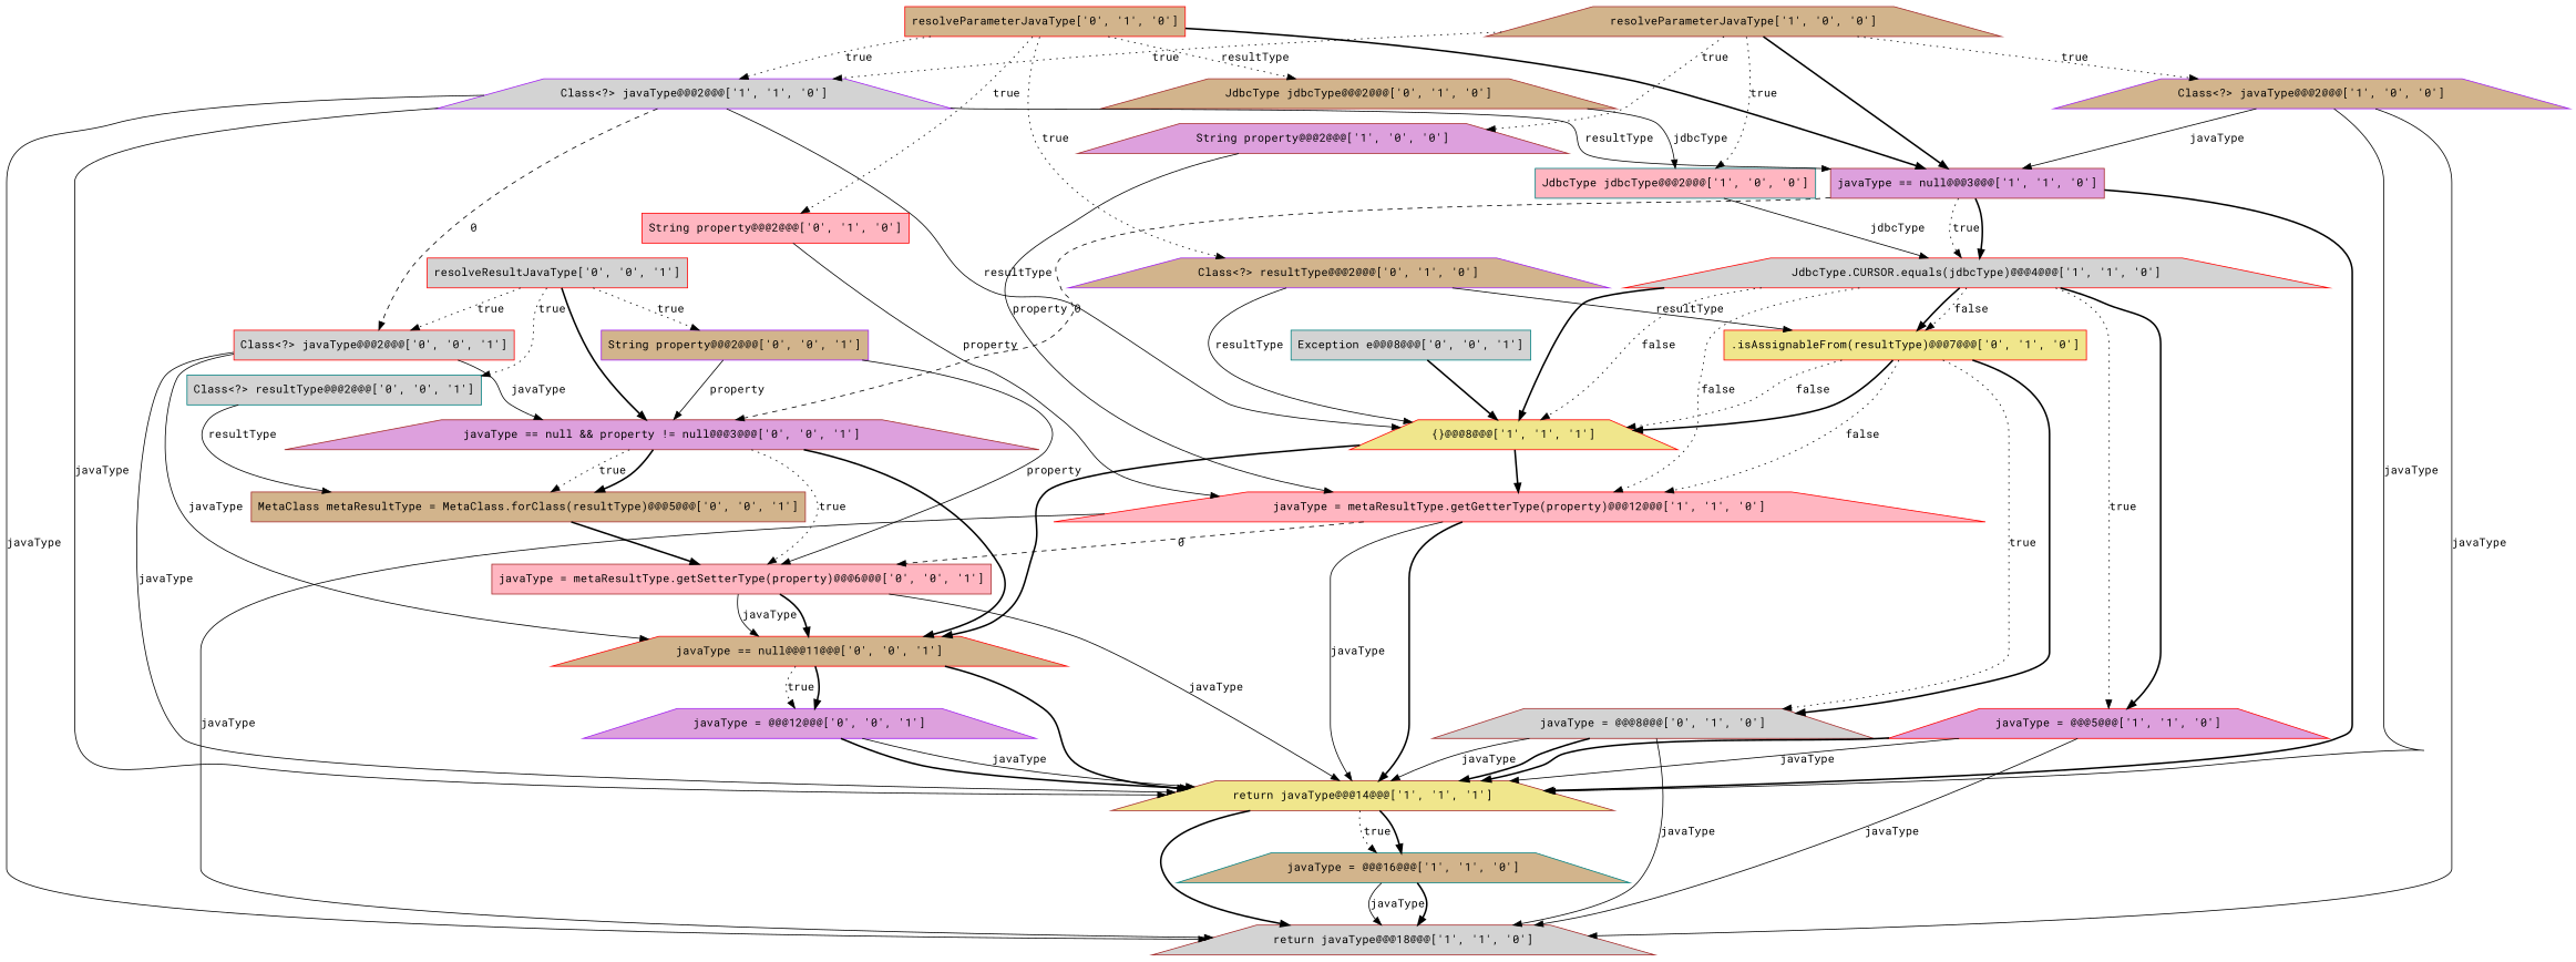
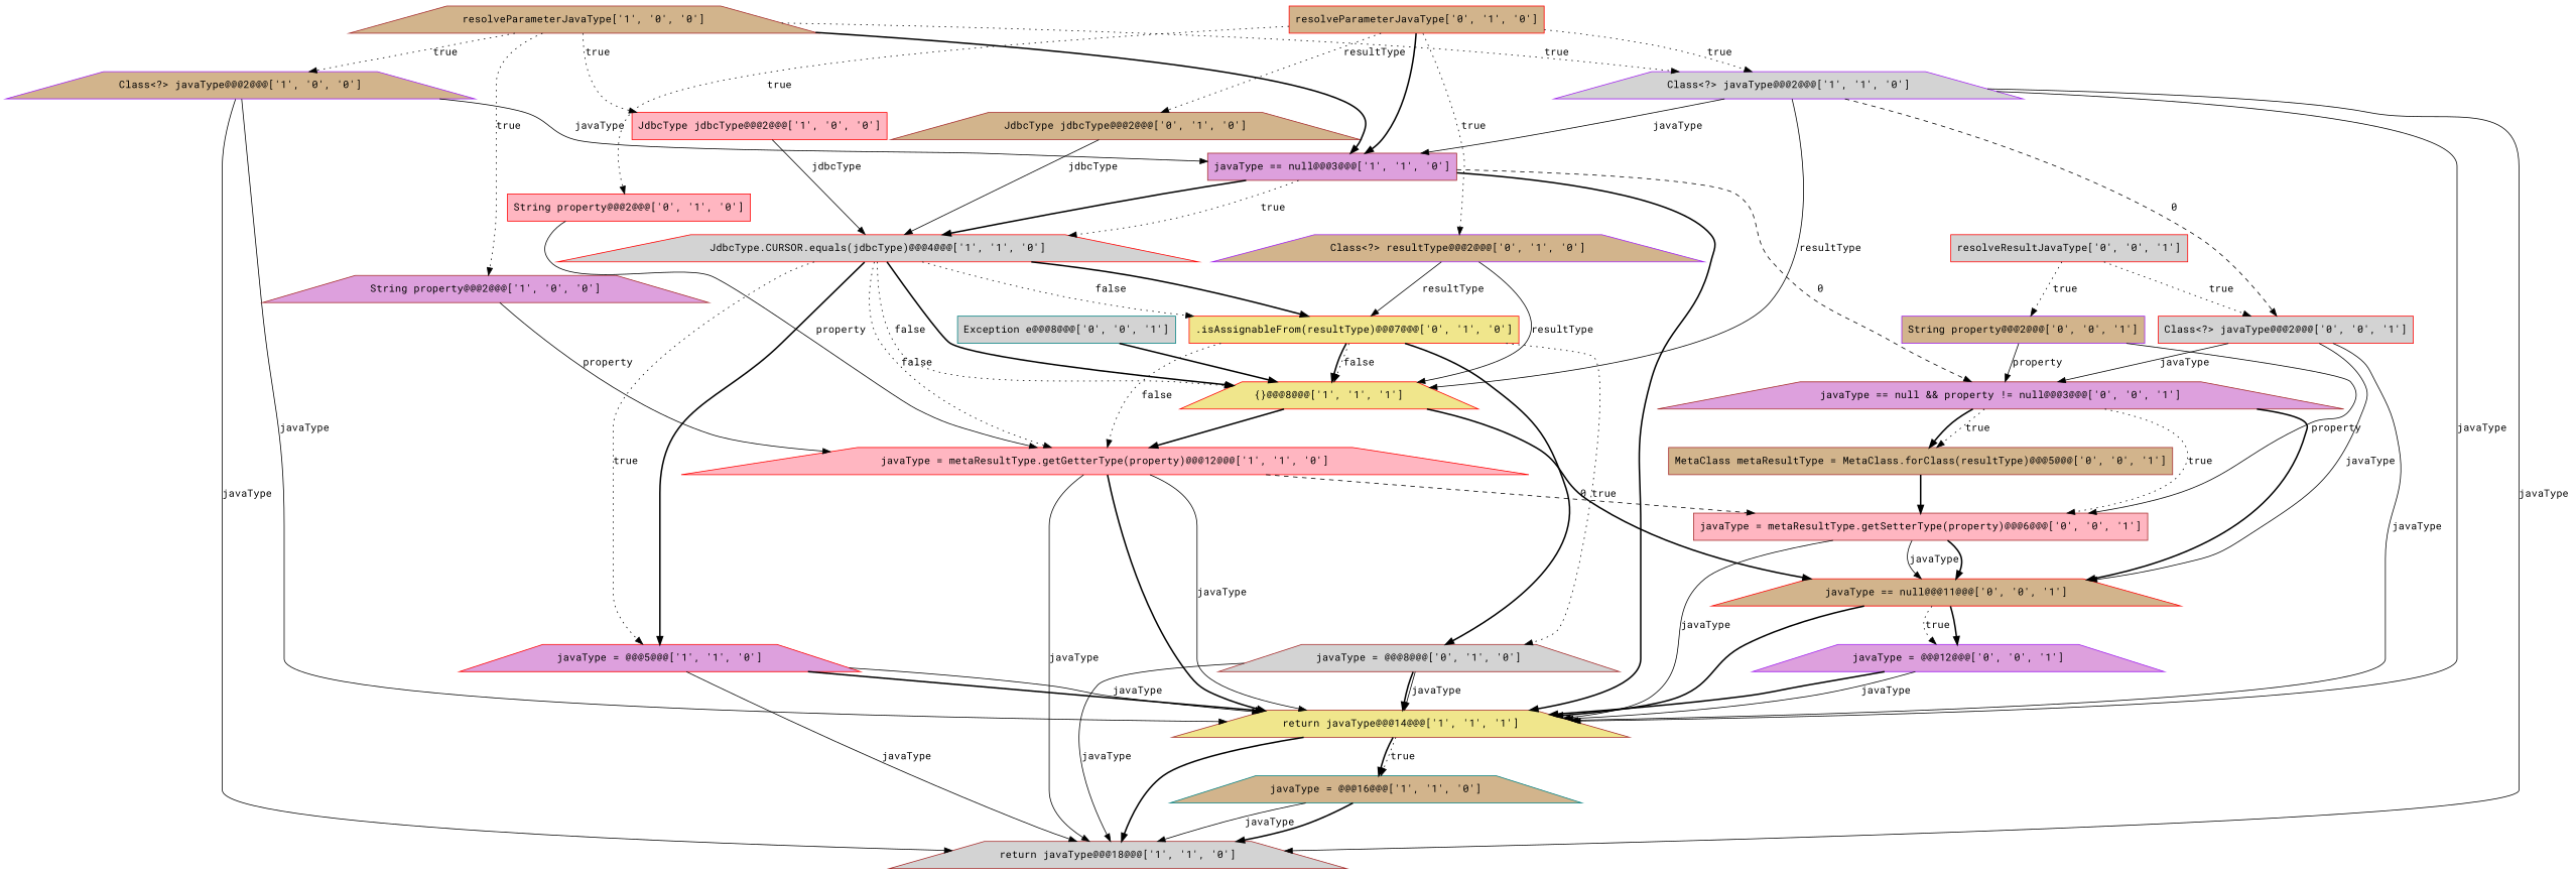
  digraph {
    fontname="Roboto Mono"
    node [color=red fillcolor=tan fontname="Roboto Mono" shape=trapezium style=filled]
    edge [fontname="Roboto Mono" style=solid]
    n1 [color=brown fillcolor=plum label="javaType == null@@@3@@@['1', '1', '0']" shape=box]
    n2 [color=brown fillcolor=khaki label="return javaType@@@14@@@['1', '1', '1']"]
    n3 [fillcolor=lightgrey label="JdbcType.CURSOR.equals(jdbcType)@@@4@@@['1', '1', '0']"]
    n4 [color=brown fillcolor=plum label="javaType == null && property != null@@@3@@@['0', '0', '1']"]
    n5 [color=teal label="javaType = @@@16@@@['1', '1', '0']"]
    n6 [color=brown fillcolor=lightgrey label="return javaType@@@18@@@['1', '1', '0']"]
    n7 [fillcolor=khaki label="{}@@@8@@@['1', '1', '1']"]
    n8 [fillcolor=khaki label=".isAssignableFrom(resultType)@@@7@@@['0', '1', '0']" shape=box]
    n9 [fillcolor=lightpink label="javaType = metaResultType.getGetterType(property)@@@12@@@['1', '1', '0']"]
    n10 [fillcolor=plum label="javaType = @@@5@@@['1', '1', '0']"]
    n11 [color=brown label="MetaClass metaResultType = MetaClass.forClass(resultType)@@@5@@@['0', '0', '1']" shape=box]
    n12 [color=brown fillcolor=lightpink label="javaType = metaResultType.getSetterType(property)@@@6@@@['0', '0', '1']" shape=box]
    n13 [label="javaType == null@@@11@@@['0', '0', '1']"]
    n14 [color=purple label="Class<?> resultType@@@2@@@['0', '1', '0']"]
    n15 [color=brown fillcolor=lightgrey label="javaType = @@@8@@@['0', '1', '0']"]
    n16 [color=teal fillcolor=lightgrey label="Exception e@@@8@@@['0', '0', '1']" shape=box]
    n17 [fillcolor=lightgrey label="resolveResultJavaType['0', '0', '1']" shape=box]
    n18 [color=purple label="String property@@@2@@@['0', '0', '1']" shape=box]
-   n19 [color=teal fillcolor=lightgrey label="Class<?> resultType@@@2@@@['0', '0', '1']" shape=box]
    n20 [fillcolor=lightgrey label="Class<?> javaType@@@2@@@['0', '0', '1']" shape=box]
    n21 [color=brown label="JdbcType jdbcType@@@2@@@['0', '1', '0']"]
    n22 [color=purple fillcolor=plum label="javaType = @@@12@@@['0', '0', '1']"]
    n23 [color=purple label="Class<?> javaType@@@2@@@['1', '0', '0']"]
-   n24 [color=teal fillcolor=lightpink label="JdbcType jdbcType@@@2@@@['1', '0', '0']" shape=box]
+   n24 [fillcolor=lightpink label="JdbcType jdbcType@@@2@@@['1', '0', '0']" shape=box]
    n25 [color=purple fillcolor=lightgrey label="Class<?> javaType@@@2@@@['1', '1', '0']"]
    n26 [color=brown label="resolveParameterJavaType['1', '0', '0']"]
    n27 [color=brown fillcolor=plum label="String property@@@2@@@['1', '0', '0']"]
    n28 [fillcolor=lightpink label="String property@@@2@@@['0', '1', '0']" shape=box]
    n29 [label="resolveParameterJavaType['0', '1', '0']" shape=box]
    n1 -> n2 [style=bold]
    n1 -> n3 [label=true style=dotted]
    n1 -> n3 [style=bold]
    n1 -> n4 [label=0 style=dashed]
    n2 -> n5 [label=true style=dotted]
    n2 -> n5 [style=bold]
    n2 -> n6 [style=bold]
    n3 -> n7 [label=false style=dotted]
    n3 -> n7 [style=bold]
    n3 -> n8 [style=bold]
    n3 -> n8 [label=false style=dotted]
    n3 -> n9 [label=false style=dotted]
    n3 -> n10 [label=true style=dotted]
    n3 -> n10 [style=bold]
    n4 -> n11 [label=true style=dotted]
    n4 -> n11 [style=bold]
    n4 -> n12 [label=true style=dotted]
    n4 -> n13 [style=bold]
    n5 -> n6 [label=javaType]
    n5 -> n6 [style=bold]
    n7 -> n9 [style=bold]
    n7 -> n13 [style=bold]
    n8 -> n7 [style=bold]
    n8 -> n7 [label=false style=dotted]
    n8 -> n9 [label=false style=dotted]
    n8 -> n15 [label=true style=dotted]
    n8 -> n15 [style=bold]
    n9 -> n2 [label=javaType]
    n9 -> n2 [style=bold]
    n9 -> n6 [label=javaType]
    n9 -> n12 [label=0 style=dashed]
    n10 -> n2 [style=bold]
    n10 -> n2 [label=javaType]
    n10 -> n6 [label=javaType]
    n11 -> n12 [style=bold]
    n12 -> n2 [label=javaType]
    n12 -> n13 [label=javaType]
    n12 -> n13 [style=bold]
    n13 -> n2 [style=bold]
    n13 -> n22 [style=bold]
    n13 -> n22 [label=true style=dotted]
    n14 -> n7 [label=resultType]
    n14 -> n8 [label=resultType]
    n15 -> n2 [label=javaType]
    n15 -> n2 [style=bold]
    n15 -> n6 [label=javaType]
    n16 -> n7 [style=bold]
-   n17 -> n4 [style=bold]
    n17 -> n18 [label=true style=dotted]
-   n17 -> n19 [label=true style=dotted]
    n17 -> n20 [label=true style=dotted]
    n18 -> n4 [label=property]
    n18 -> n12 [label=property]
-   n19 -> n11 [label=resultType]
    n20 -> n2 [label=javaType]
    n20 -> n4 [label=javaType]
    n20 -> n13 [label=javaType]
-   n21 -> n24 [label=jdbcType]
+   n21 -> n3 [label=jdbcType]
    n22 -> n2 [label=javaType]
    n22 -> n2 [style=bold]
    n23 -> n1 [label=javaType]
    n23 -> n2 [label=javaType]
    n23 -> n6 [label=javaType]
    n24 -> n3 [label=jdbcType]
-   n25 -> n1 [label=resultType]
+   n25 -> n1 [label=javaType]
    n25 -> n2 [label=javaType]
    n25 -> n6 [label=javaType]
    n25 -> n7 [label=resultType]
    n25 -> n20 [label=0 style=dashed]
    n26 -> n1 [style=bold]
    n26 -> n23 [label=true style=dotted]
    n26 -> n24 [label=true style=dotted]
    n26 -> n25 [label=true style=dotted]
    n26 -> n27 [label=true style=dotted]
    n27 -> n9 [label=property]
    n28 -> n9 [label=property]
    n29 -> n1 [style=bold]
    n29 -> n14 [label=true style=dotted]
    n29 -> n21 [label=resultType style=dotted]
    n29 -> n25 [label=true style=dotted]
    n29 -> n28 [label=true style=dotted]
  }
